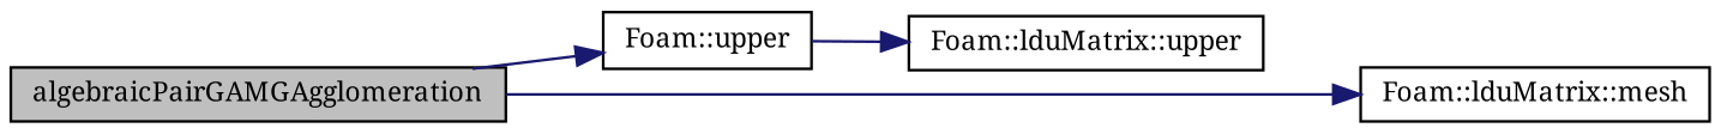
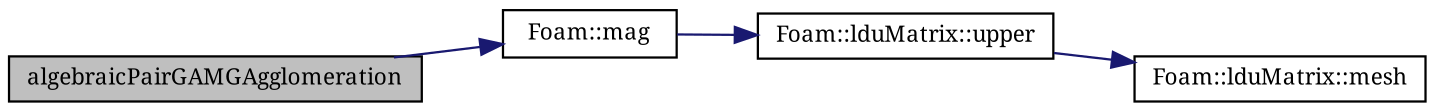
  digraph {
    fontname="Noto Serif"
    rankdir=LR
    node [color=black fontname="Noto Serif" fontsize=10 shape=record]
    edge [color=midnightblue fontname="Noto Serif" fontsize=10 labelfontname=FreeSans labelfontsize=10 style=solid]
    n1 [fillcolor=grey75 fontcolor=black height=0.2 label=algebraicPairGAMGAgglomeration style=filled width=0.4]
-   n2 [height=0.2 label="Foam::upper" width=0.4]
+   n2 [height=0.2 label="Foam::mag" width=0.4]
    n3 [height=0.2 label="Foam::lduMatrix::mesh" width=0.4]
    n4 [height=0.2 label="Foam::lduMatrix::upper" width=0.4]
    n1 -> n2
-   n1 -> n3
+   n4 -> n3
    n2 -> n4
  }
